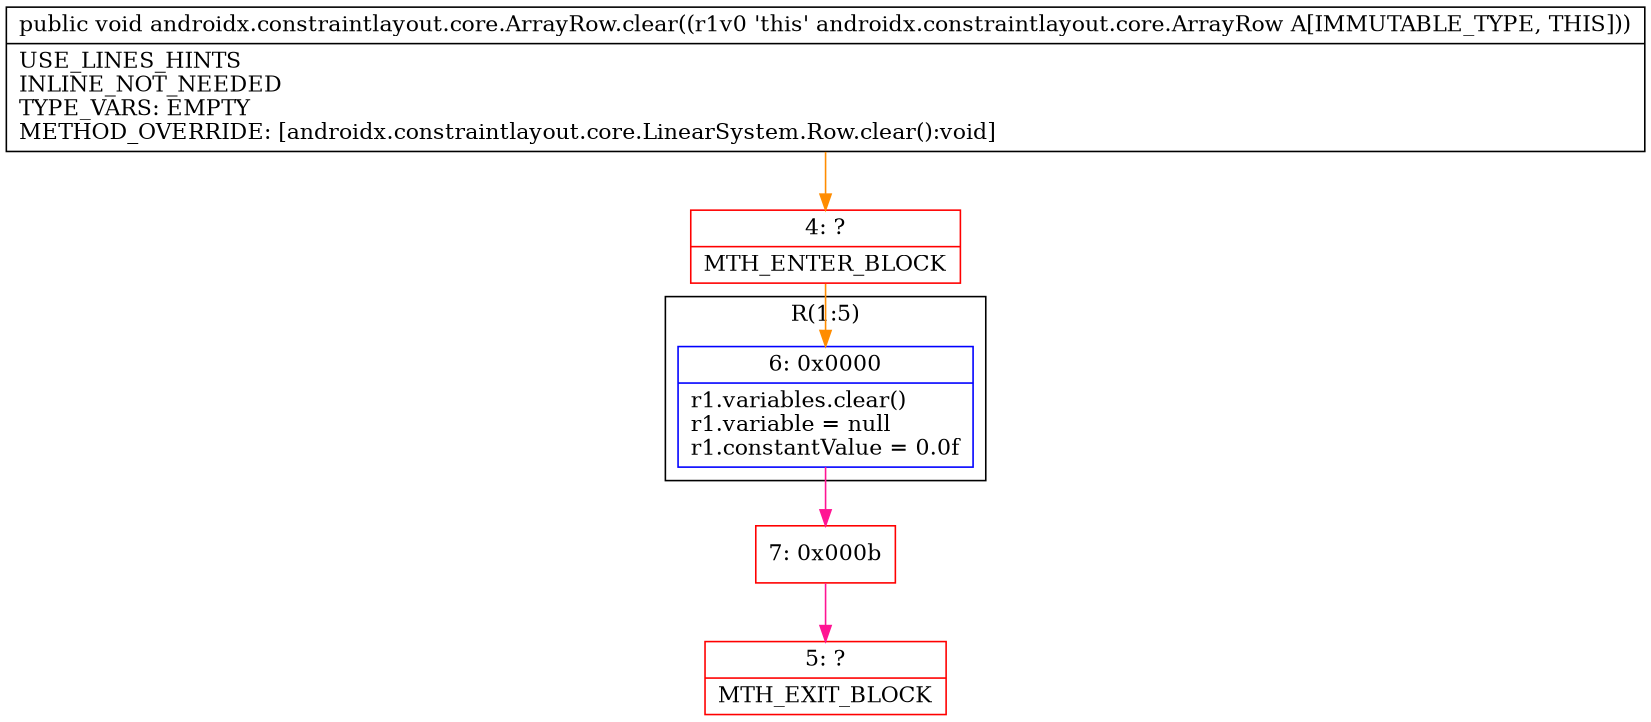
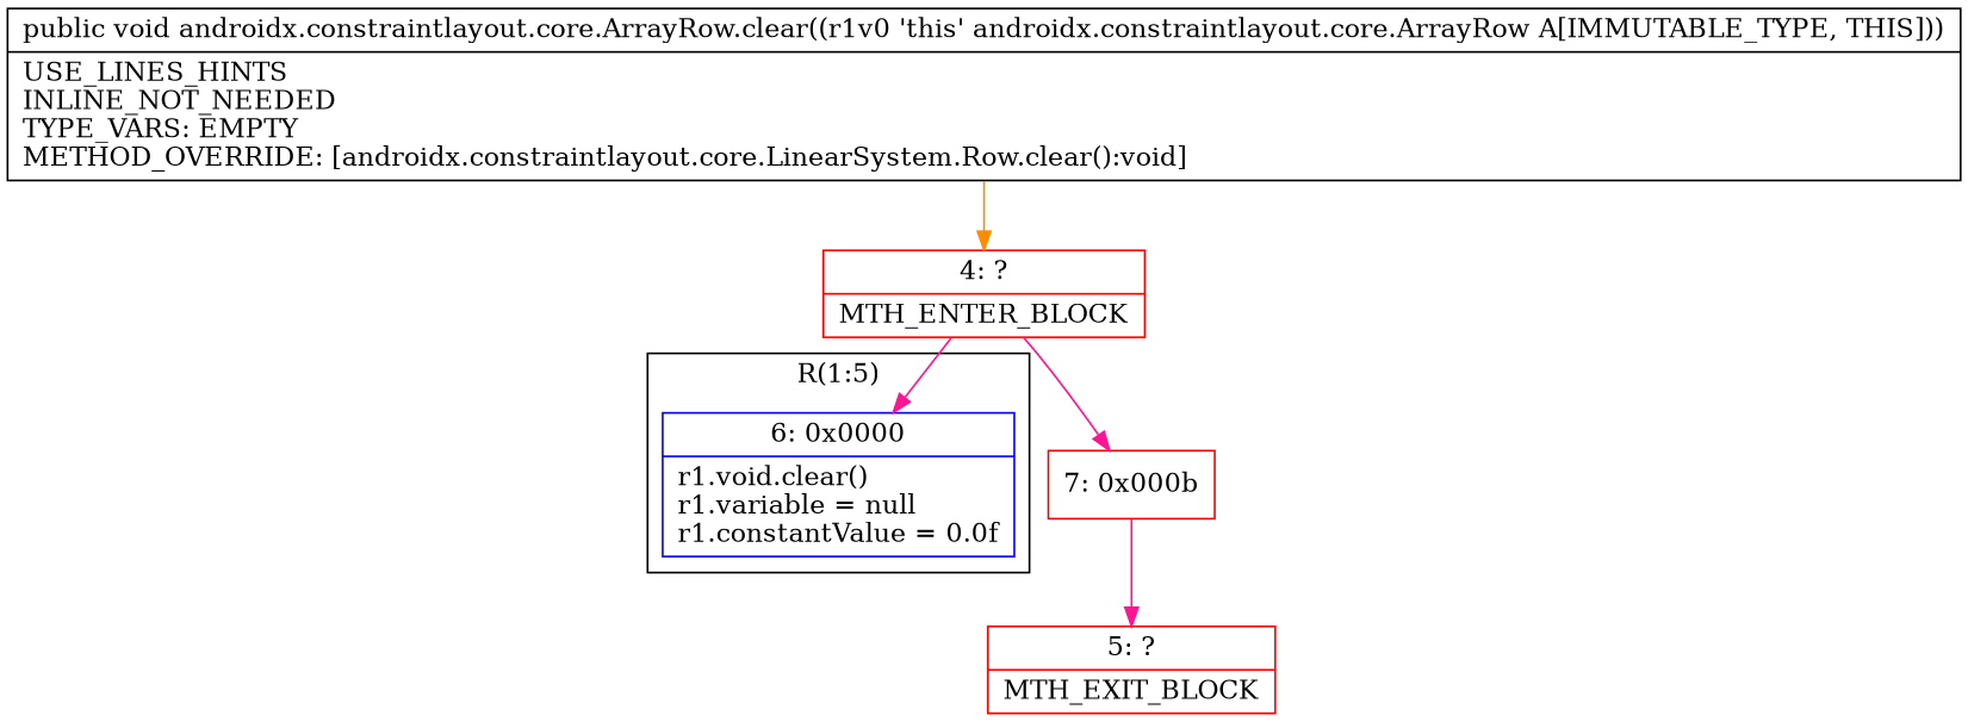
  digraph {
    node [color=red shape=record]
    edge [color=deeppink]
-   n1 [color=blue label="{6\:\ 0x0000|r1.variables.clear()\lr1.variable = null\lr1.constantValue = 0.0f\l}"]
+   n1 [color=blue label="{6\:\ 0x0000|r1.void.clear()\lr1.variable = null\lr1.constantValue = 0.0f\l}"]
    n2 [label="{7\:\ 0x000b}"]
    n3 [label="{5\:\ ?|MTH_EXIT_BLOCK\l}"]
    n4 [label="{4\:\ ?|MTH_ENTER_BLOCK\l}"]
    n5 [label="{public void androidx.constraintlayout.core.ArrayRow.clear((r1v0 'this' androidx.constraintlayout.core.ArrayRow A[IMMUTABLE_TYPE, THIS]))  | USE_LINES_HINTS\lINLINE_NOT_NEEDED\lTYPE_VARS: EMPTY\lMETHOD_OVERRIDE: [androidx.constraintlayout.core.LinearSystem.Row.clear():void]\l}" color=""]
    subgraph cluster_1 {
      label="R(1:5)"
      n1
    }
-   n1 -> n2
+   n4 -> n2
    n2 -> n3
-   n4 -> n1 [color=darkorange]
+   n4 -> n1
    n5 -> n4 [color=darkorange]
  }
